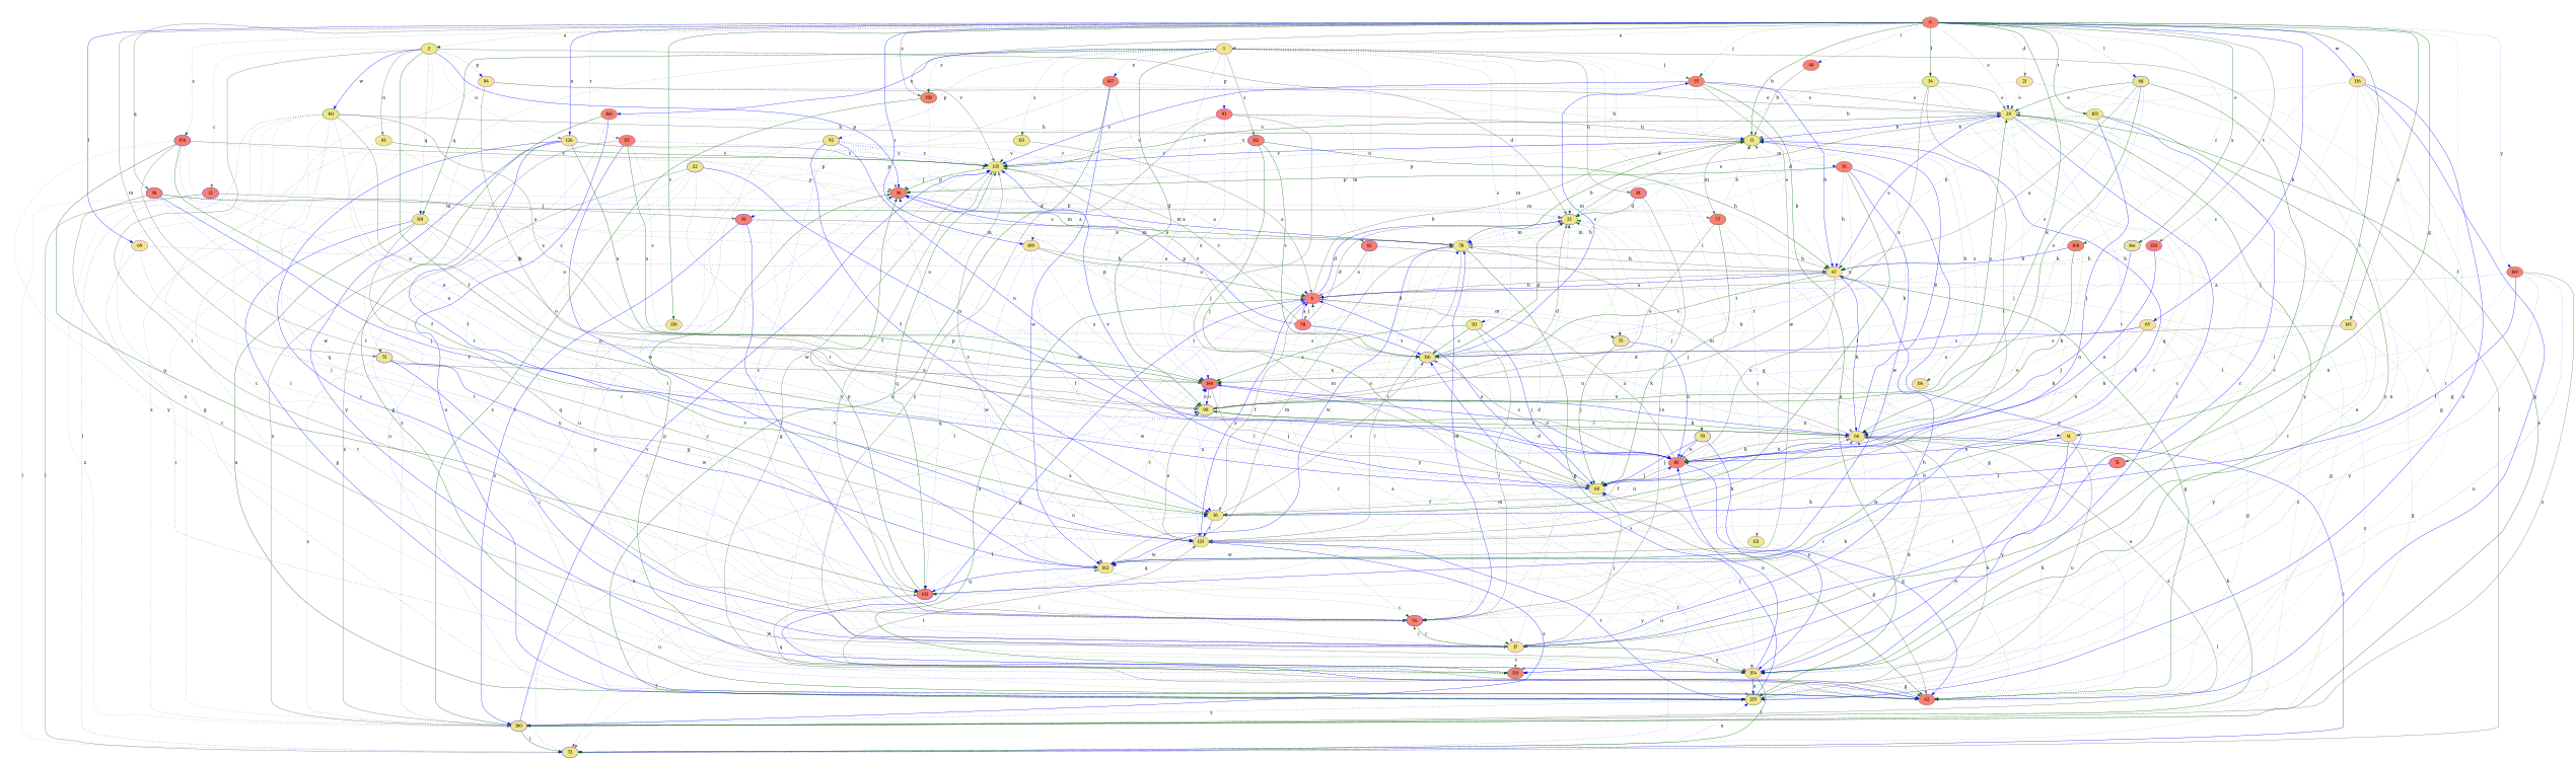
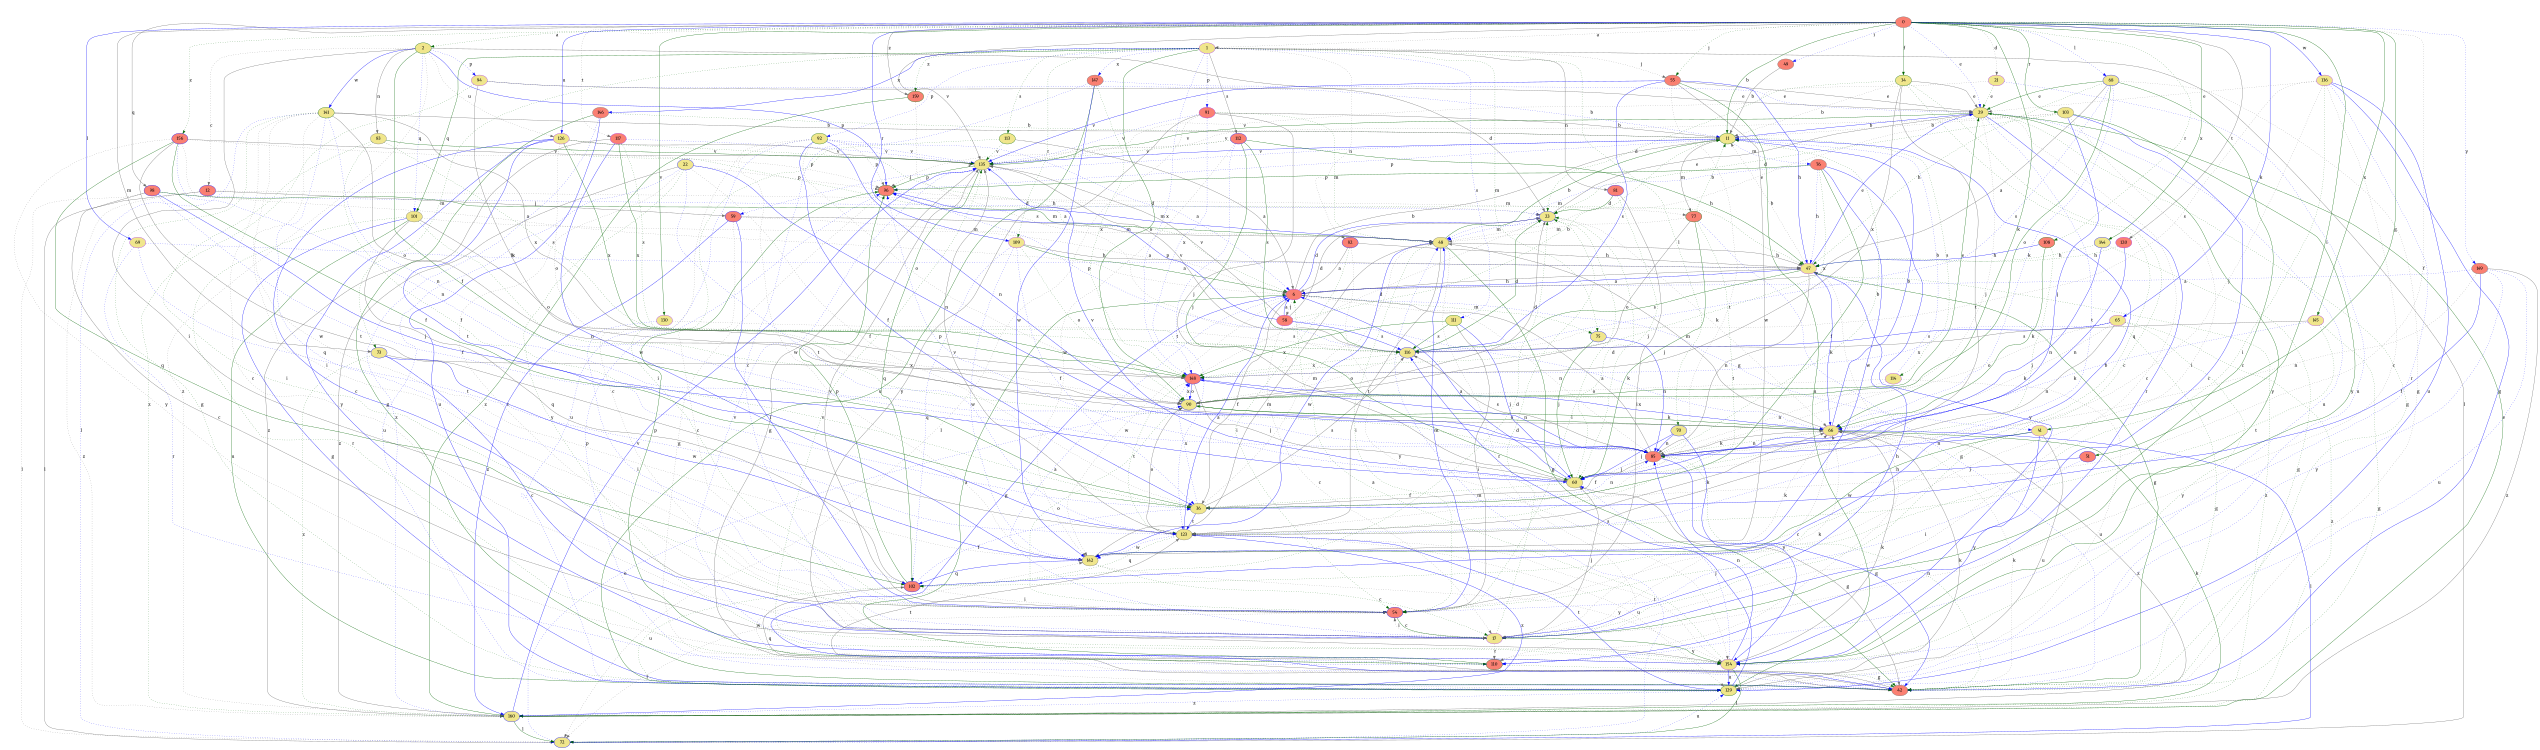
  strict digraph {
    fontname=Merriweather
    node [color=blue fillcolor=khaki fontname=Merriweather style=filled]
    edge [color=gray40 fontname=Merriweather style=dotted]
    0 [color=gray40 fillcolor=salmon]
    1 [color=purple]
    2 [color=darkgreen]
    11 [color=darkgreen]
    21 [color=purple]
    29 [color=gray40]
    34 [color=darkgreen]
    36 [color=gray40]
    41 [color=purple]
    49 [color=gray40 fillcolor=salmon]
    51 [fillcolor=salmon]
    55 [color=gray40 fillcolor=salmon]
    65 [color=purple]
    66 [color=purple]
    68
    69 [color=purple]
    73
    98 [fillcolor=salmon]
    103 [color=gray40]
    108 [color=darkgreen fillcolor=salmon]
    109 [color=purple]
    117 [color=purple fillcolor=salmon]
    120 [color=purple fillcolor=salmon]
    126 [color=purple]
    130 [color=purple]
    135 [color=gray40]
    136 [color=purple]
    144
    145 [color=purple]
    149 [color=gray40 fillcolor=salmon]
    156 [fillcolor=salmon]
    159 [color=darkgreen fillcolor=salmon]
    70
    72
    75
    81 [fillcolor=salmon]
    82 [fillcolor=salmon]
    90
    91 [color=purple fillcolor=salmon]
    92 [color=darkgreen]
    101 [color=gray40]
    111 [color=darkgreen]
    112 [fillcolor=salmon]
    113 [color=darkgreen]
-   121 [color=gray40]
    146 [color=gray40 fillcolor=salmon]
    147 [color=gray40 fillcolor=salmon]
    148 [fillcolor=salmon]
    12 [fillcolor=salmon]
    23
    54 [fillcolor=salmon]
    83 [color=gray40]
    94 [color=purple]
    96 [color=darkgreen fillcolor=salmon]
    141 [color=darkgreen]
    160
    59 [fillcolor=salmon]
    76 [color=gray40 fillcolor=salmon]
    77 [color=darkgreen fillcolor=salmon]
    114 [color=purple]
    129 [color=darkgreen]
    42 [color=gray40 fillcolor=salmon]
    17 [color=purple]
    60 [color=gray40]
    110 [color=darkgreen fillcolor=salmon]
    154 [color=purple]
    123 [color=gray40]
    102 [fillcolor=salmon]
    85 [color=gray40 fillcolor=salmon]
-   78 [color=gray40]
+   78 [color=gray40 label=48]
    116
    142 [color=gray40]
    47 [color=purple]
    6 [color=purple fillcolor=salmon]
    22
    58 [color=purple fillcolor=salmon]
    0 -> 1 [label=a]
    0 -> 2 [color=darkgreen label=a]
    0 -> 11 [color=darkgreen label=b style=solid]
    0 -> 21 [label=d]
    0 -> 29 [color=blue label=e]
    0 -> 34 [color=darkgreen label=f style=solid]
    0 -> 36 [label=f]
    0 -> 41 [color=darkgreen label=g style=solid]
    0 -> 49 [color=blue label=i]
    0 -> 51 [color=darkgreen label=i style=solid]
    0 -> 55 [color=darkgreen label=j]
    0 -> 65 [color=blue label=k style=solid]
    0 -> 66 [color=darkgreen label=k style=solid]
    0 -> 68 [color=blue label=l]
    0 -> 69 [color=blue label=l style=solid]
    0 -> 73 [label=m style=solid]
    0 -> 98 [label=q style=solid]
    0 -> 103 [color=darkgreen label=r style=solid]
    0 -> 108 [color=darkgreen label=r]
    0 -> 109 [color=blue label=r style=solid]
    0 -> 117 [label=t]
    0 -> 120 [label=t style=solid]
    0 -> 126 [color=blue label=u style=solid]
    0 -> 130 [color=darkgreen label=v style=solid]
    0 -> 135 [label=v style=solid]
    0 -> 136 [color=blue label=w style=solid]
    0 -> 144 [color=darkgreen label=x style=solid]
    0 -> 145 [color=darkgreen label=x style=solid]
    0 -> 149 [color=blue label=y]
    0 -> 156 [color=darkgreen label=z]
    0 -> 159 [label=z style=solid]
    1 -> 55 [label=j]
    1 -> 73 [color=darkgreen label=m]
    1 -> 109 [color=darkgreen label=r]
    1 -> 159 [color=darkgreen label=z]
    1 -> 70 [color=darkgreen label=l]
    1 -> 72 [label=l style=solid]
    1 -> 75 [color=darkgreen label=m]
    1 -> 81 [label=n style=solid]
    1 -> 82 [label=n]
    1 -> 90 [color=darkgreen label=o style=solid]
    1 -> 91 [color=blue label=p]
    1 -> 92 [color=blue label=p]
    1 -> 101 [color=darkgreen label=q style=solid]
    1 -> 111 [color=blue label=s]
    1 -> 112 [label=s style=solid]
    1 -> 113 [color=darkgreen label=s]
-   1 -> 121 [label=t]
    1 -> 146 [color=blue label=x style=solid]
    1 -> 147 [color=blue label=x]
    1 -> 148 [color=blue label=x]
    2 -> 36 [color=darkgreen label=f style=solid]
    2 -> 126 [label=u]
    2 -> 101 [color=blue label=q]
    2 -> 12 [label=c]
    2 -> 23 [label=d style=solid]
    2 -> 54 [label=i style=solid]
    2 -> 83 [label=n style=solid]
    2 -> 94 [color=blue label=p]
    2 -> 96 [color=blue label=p style=solid]
    2 -> 141 [color=blue label=w style=solid]
    2 -> 160 [label=z]
    11 -> 135 [color=blue label=v style=solid]
    11 -> 96 [color=blue label=p]
    11 -> 59 [color=blue label=j]
    11 -> 76 [color=blue label=m]
    11 -> 77 [label=m style=solid]
    11 -> 114 [color=darkgreen label=s]
    21 -> 29 [color=darkgreen label=e]
    21 -> 135 [label=v]
    21 -> 129 [color=blue label=u]
    29 -> 11 [color=blue label=b style=solid]
    29 -> 135 [color=darkgreen label=v style=solid]
    29 -> 129 [color=blue label=u]
    29 -> 42 [color=darkgreen label=g]
    29 -> 17 [label=c]
    29 -> 60 [label=j]
    29 -> 110 [color=blue label=r style=solid]
    29 -> 154 [color=darkgreen label=y style=solid]
    29 -> 123 [color=blue label=t]
    34 -> 11 [label=b]
    34 -> 29 [label=e style=solid]
    34 -> 148 [label=x style=solid]
    34 -> 23 [color=darkgreen label=d]
    34 -> 17 [color=darkgreen label=c]
    34 -> 123 [label=t style=solid]
    34 -> 102 [color=darkgreen label=q]
    36 -> 148 [color=blue label=x]
    36 -> 123 [color=blue label=t style=solid]
    36 -> 85 [color=blue label=n]
    36 -> 78 [label=m]
    36 -> 116 [label=s style=solid]
    41 -> 129 [label=u style=solid]
    41 -> 154 [color=blue label=y style=solid]
    41 -> 85 [color=blue label=n style=solid]
    41 -> 142 [color=darkgreen label=w style=solid]
    49 -> 11 [label=b style=solid]
    51 -> 54 [color=blue label=i]
    51 -> 60 [color=blue label=j style=solid]
    55 -> 29 [label=e style=solid]
    55 -> 135 [color=blue label=v style=solid]
    55 -> 129 [color=darkgreen label=u style=solid]
    55 -> 123 [label=t]
-   116 -> 55 [color=blue label=s style=solid]
+   55 -> 116 [color=blue label=s style=solid]
    55 -> 142 [label=w style=solid]
    55 -> 47 [color=blue label=h style=solid]
    65 -> 66 [label=k]
    65 -> 90 [label=o]
    65 -> 148 [color=blue label=x]
    65 -> 160 [color=darkgreen label=z]
    65 -> 42 [color=darkgreen label=g]
    65 -> 154 [color=darkgreen label=y]
    65 -> 85 [label=n style=solid]
    65 -> 116 [color=blue label=s style=solid]
    66 -> 11 [color=blue label=b style=solid]
    66 -> 72 [color=blue label=l style=solid]
    66 -> 90 [color=darkgreen label=o style=solid]
    66 -> 148 [color=blue label=x style=solid]
    66 -> 160 [label=z style=solid]
    66 -> 17 [label=c]
    66 -> 85 [color=darkgreen label=n]
    66 -> 78 [label=m style=solid]
    68 -> 29 [color=darkgreen label=e style=solid]
    68 -> 66 [color=blue label=k]
    68 -> 90 [color=darkgreen label=o style=solid]
    68 -> 42 [label=g]
    68 -> 17 [color=darkgreen label=c style=solid]
    68 -> 116 [color=blue label=s]
    68 -> 47 [color=darkgreen label=h]
    68 -> 6 [label=a style=solid]
    69 -> 110 [color=blue label=r]
    69 -> 123 [color=blue label=t]
    69 -> 47 [color=blue label=h]
    73 -> 148 [label=x style=solid]
    73 -> 160 [color=darkgreen label=z]
    73 -> 17 [color=blue label=c style=solid]
    73 -> 142 [color=blue label=w style=solid]
    98 -> 36 [color=blue label=f]
    98 -> 72 [label=l]
    98 -> 23 [color=blue label=d]
    98 -> 17 [label=c style=solid]
    98 -> 60 [color=blue label=j style=solid]
    98 -> 78 [color=darkgreen label=m style=solid]
    103 -> 11 [label=b]
    103 -> 135 [label=v]
    103 -> 23 [color=darkgreen label=d]
    103 -> 54 [label=i]
    103 -> 17 [color=blue label=c style=solid]
    103 -> 60 [color=blue label=j style=solid]
    103 -> 154 [color=darkgreen label=y style=solid]
    108 -> 66 [color=darkgreen label=k style=solid]
    108 -> 60 [color=darkgreen label=j]
    108 -> 47 [color=blue label=h style=solid]
    109 -> 36 [color=blue label=f]
    109 -> 90 [color=darkgreen label=o]
    109 -> 102 [color=blue label=q]
    109 -> 142 [color=blue label=w]
    109 -> 47 [label=h style=solid]
    109 -> 6 [color=darkgreen label=a style=solid]
    117 -> 135 [color=blue label=v]
    117 -> 148 [color=darkgreen label=x style=solid]
    117 -> 160 [label=z style=solid]
    117 -> 116 [color=darkgreen label=s]
    117 -> 142 [color=blue label=w style=solid]
    120 -> 85 [color=blue label=n style=solid]
    120 -> 47 [color=darkgreen label=h]
    126 -> 135 [label=v style=solid]
    126 -> 90 [label=o]
    126 -> 148 [color=darkgreen label=x style=solid]
    126 -> 17 [color=blue label=c style=solid]
    126 -> 154 [color=blue label=y style=solid]
    126 -> 123 [color=blue label=t style=solid]
    126 -> 47 [color=darkgreen label=h]
    126 -> 6 [color=darkgreen label=a]
    130 -> 54 [color=blue label=i]
    130 -> 116 [label=s]
    135 -> 96 [color=darkgreen label=p style=solid]
    135 -> 42 [label=g style=solid]
    135 -> 102 [color=darkgreen label=q style=solid]
    136 -> 29 [label=e]
    136 -> 54 [color=darkgreen label=i]
    136 -> 129 [color=blue label=u style=solid]
    136 -> 42 [color=blue label=g style=solid]
    136 -> 17 [label=c]
    136 -> 60 [label=j]
    136 -> 110 [color=blue label=r]
    136 -> 116 [label=s]
    144 -> 42 [color=darkgreen label=g]
    144 -> 85 [color=blue label=n style=solid]
    144 -> 47 [color=darkgreen label=h]
    145 -> 66 [color=blue label=k]
    145 -> 42 [color=darkgreen label=g]
    145 -> 123 [color=darkgreen label=t]
    145 -> 116 [label=s style=solid]
    149 -> 36 [color=blue label=f style=solid]
    149 -> 160 [label=z style=solid]
    149 -> 129 [color=blue label=u]
    149 -> 154 [color=blue label=y]
    149 -> 85 [label=n]
    149 -> 6 [color=blue label=a]
    156 -> 36 [color=darkgreen label=f style=solid]
    156 -> 135 [label=v style=solid]
    156 -> 96 [label=p]
    156 -> 154 [label=y]
    156 -> 123 [label=t style=solid]
    156 -> 102 [color=darkgreen label=q style=solid]
    156 -> 85 [color=blue label=n]
    156 -> 6 [label=a]
    159 -> 160 [color=darkgreen label=z style=solid]
    159 -> 116 [label=s]
    70 -> 60 [color=blue label=j style=solid]
    70 -> 154 [color=blue label=y style=solid]
    70 -> 85 [color=blue label=n style=solid]
    72 -> 90 [color=blue label=o]
    72 -> 129 [color=blue label=u]
    72 -> 78 [color=blue label=m]
    75 -> 60 [color=darkgreen label=j style=solid]
    75 -> 85 [color=blue label=n style=solid]
    81 -> 23 [color=darkgreen label=d style=solid]
    81 -> 54 [label=i style=solid]
    81 -> 60 [color=darkgreen label=j]
    82 -> 54 [color=darkgreen label=i]
    82 -> 154 [label=y]
    82 -> 47 [label=h style=solid]
    82 -> 6 [label=a style=solid]
    90 -> 29 [color=darkgreen label=e style=solid]
    90 -> 66 [color=darkgreen label=k style=solid]
    90 -> 148 [color=blue label=x]
    90 -> 23 [label=d style=solid]
    91 -> 11 [label=b style=solid]
    91 -> 135 [color=blue label=v]
    91 -> 72 [label=l]
    91 -> 148 [color=blue label=x]
    91 -> 60 [label=j style=solid]
    91 -> 154 [label=y style=solid]
    91 -> 78 [color=darkgreen label=m]
    92 -> 36 [color=blue label=f style=solid]
    92 -> 135 [color=blue label=v]
    92 -> 90 [label=o]
    92 -> 96 [label=p]
    92 -> 129 [color=blue label=u]
    92 -> 17 [label=c]
    92 -> 85 [color=blue label=n style=solid]
    92 -> 142 [label=w]
    92 -> 6 [color=blue label=a]
    101 -> 90 [label=o style=solid]
    101 -> 129 [color=darkgreen label=u style=solid]
    101 -> 42 [color=blue label=g style=solid]
    101 -> 110 [color=darkgreen label=r]
    101 -> 102 [label=q style=solid]
    101 -> 85 [color=darkgreen label=n]
    101 -> 78 [label=m]
    111 -> 148 [color=darkgreen label=x style=solid]
    111 -> 54 [label=i style=solid]
    111 -> 60 [color=blue label=j style=solid]
    111 -> 116 [color=darkgreen label=s style=solid]
    112 -> 135 [color=darkgreen label=v]
    112 -> 96 [label=p]
    112 -> 60 [color=darkgreen label=j style=solid]
    112 -> 123 [color=blue label=t]
    112 -> 116 [color=darkgreen label=s style=solid]
    112 -> 142 [label=w]
    112 -> 47 [color=darkgreen label=h style=solid]
    113 -> 135 [color=darkgreen label=v]
    113 -> 54 [color=darkgreen label=i]
    113 -> 6 [label=a style=solid]
-   121 -> 72 [label=l]
-   121 -> 142 [label=w]
    146 -> 11 [color=darkgreen label=b]
    146 -> 160 [color=blue label=z]
    146 -> 129 [color=blue label=u style=solid]
    146 -> 42 [color=darkgreen label=g style=solid]
    147 -> 29 [color=blue label=e]
    147 -> 148 [color=darkgreen label=x]
    147 -> 129 [color=darkgreen label=u style=solid]
    147 -> 17 [color=blue label=c]
    147 -> 142 [color=blue label=w style=solid]
    148 -> 90 [color=blue label=o style=solid]
    148 -> 23 [label=d]
    148 -> 60 [label=j style=solid]
    148 -> 123 [color=darkgreen label=t]
    148 -> 85 [color=blue label=n style=solid]
    12 -> 72 [label=l style=solid]
    12 -> 160 [label=z]
    12 -> 59 [label=j style=solid]
    12 -> 77 [label=m]
    23 -> 29 [label=e style=solid]
    23 -> 66 [label=k]
    23 -> 54 [color=darkgreen label=i]
    23 -> 78 [color=blue label=m]
    54 -> 135 [label=v style=solid]
    54 -> 72 [label=l]
    54 -> 90 [color=darkgreen label=o]
    54 -> 17 [color=darkgreen label=c style=solid]
    54 -> 78 [color=blue label=m style=solid]
    83 -> 36 [color=darkgreen label=f]
    83 -> 135 [color=darkgreen label=v style=solid]
    83 -> 54 [color=darkgreen label=i]
    83 -> 116 [color=darkgreen label=s]
    94 -> 11 [color=blue label=b]
    94 -> 29 [label=e style=solid]
    94 -> 66 [label=k style=solid]
    94 -> 160 [color=darkgreen label=z]
    96 -> 23 [label=d]
    96 -> 42 [label=g]
    96 -> 78 [color=blue label=m style=solid]
    141 -> 11 [label=b style=solid]
    141 -> 72 [color=blue label=l]
    141 -> 90 [label=o style=solid]
    141 -> 148 [label=x style=solid]
    141 -> 54 [label=i]
    141 -> 42 [color=darkgreen label=g]
    141 -> 17 [label=c]
    141 -> 102 [color=blue label=q]
    141 -> 85 [color=blue label=n]
    141 -> 142 [label=w]
    160 -> 29 [color=darkgreen label=e style=solid]
    160 -> 66 [color=darkgreen label=k style=solid]
    160 -> 135 [color=blue label=v style=solid]
    160 -> 72 [color=darkgreen label=l style=solid]
    59 -> 54 [color=blue label=i style=solid]
    59 -> 160 [color=blue label=z style=solid]
    59 -> 17 [label=c]
    59 -> 78 [label=m style=solid]
    59 -> 6 [label=a]
    76 -> 36 [color=darkgreen label=f style=solid]
    76 -> 148 [color=darkgreen label=x]
    76 -> 96 [color=darkgreen label=p style=solid]
    76 -> 154 [color=blue label=y style=solid]
    76 -> 78 [color=blue label=m]
    76 -> 142 [color=blue label=w style=solid]
    76 -> 47 [color=blue label=h]
    77 -> 11 [color=darkgreen label=b]
    77 -> 90 [label=o style=solid]
    77 -> 42 [color=blue label=g]
    77 -> 60 [color=darkgreen label=j style=solid]
    77 -> 123 [color=darkgreen label=t]
    77 -> 78 [label=m]
    114 -> 11 [color=blue label=b]
    114 -> 90 [label=o]
    114 -> 129 [label=u]
    114 -> 85 [label=n]
    129 -> 66 [label=k style=solid]
    129 -> 160 [color=blue label=z]
    129 -> 123 [color=blue label=t style=solid]
    129 -> 116 [color=blue label=s style=solid]
    129 -> 142 [label=w]
    42 -> 66 [label=k]
    42 -> 96 [color=blue label=p]
    42 -> 123 [label=t style=solid]
    42 -> 102 [label=q style=solid]
    42 -> 85 [color=darkgreen label=n]
    17 -> 66 [label=k]
    17 -> 23 [color=darkgreen label=d]
    17 -> 54 [label=i]
    17 -> 60 [label=j style=solid]
    17 -> 110 [label=r]
    17 -> 154 [color=darkgreen label=y style=solid]
    17 -> 47 [color=blue label=h style=solid]
    17 -> 6 [color=blue label=a]
    60 -> 36 [color=darkgreen label=f]
    60 -> 135 [color=blue label=v style=solid]
    60 -> 23 [color=darkgreen label=d]
    60 -> 96 [color=blue label=p]
    60 -> 42 [label=g style=solid]
    60 -> 6 [color=blue label=a style=solid]
    110 -> 135 [color=blue label=v]
    110 -> 96 [color=darkgreen label=p style=solid]
    110 -> 42 [color=darkgreen label=g]
    110 -> 47 [label=h]
    110 -> 6 [color=darkgreen label=a style=solid]
    154 -> 66 [label=k style=solid]
    154 -> 135 [color=darkgreen label=v]
    154 -> 72 [color=darkgreen label=l style=solid]
    154 -> 129 [color=blue label=u style=solid]
    154 -> 60 [color=blue label=j]
    154 -> 123 [label=t]
    154 -> 85 [color=blue label=n style=solid]
    154 -> 6 [color=darkgreen label=a]
    123 -> 66 [label=k style=solid]
    123 -> 135 [label=v style=solid]
    123 -> 90 [label=o style=solid]
    123 -> 160 [color=blue label=z style=solid]
    123 -> 129 [label=u]
    123 -> 102 [color=darkgreen label=q]
    123 -> 142 [color=blue label=w]
    123 -> 6 [color=blue label=a style=solid]
    102 -> 11 [color=blue label=b style=solid]
    102 -> 36 [color=blue label=f]
    102 -> 23 [color=darkgreen label=d]
    102 -> 54 [label=i]
    102 -> 96 [color=darkgreen label=p style=solid]
    102 -> 129 [color=darkgreen label=u]
    85 -> 11 [color=darkgreen label=b]
    85 -> 36 [label=f style=solid]
    85 -> 66 [label=k style=solid]
    85 -> 42 [color=blue label=g style=solid]
    85 -> 60 [color=blue label=j]
    85 -> 116 [label=s style=solid]
    85 -> 6 [label=a style=solid]
    78 -> 11 [color=darkgreen label=b style=solid]
    78 -> 29 [label=e]
    78 -> 54 [color=darkgreen label=i]
    78 -> 42 [color=darkgreen label=g style=solid]
    78 -> 110 [label=r]
    78 -> 123 [label=t style=solid]
    78 -> 142 [color=blue label=w style=solid]
    78 -> 47 [label=h style=solid]
    116 -> 135 [label=v style=solid]
    116 -> 90 [label=o]
    116 -> 148 [color=darkgreen label=x]
    116 -> 23 [color=darkgreen label=d style=solid]
    116 -> 96 [color=blue label=p]
    142 -> 66 [label=k]
    142 -> 17 [color=darkgreen label=c]
    142 -> 154 [label=y]
    142 -> 102 [color=blue label=q style=solid]
    142 -> 78 [label=m style=solid]
    47 -> 11 [label=b]
    47 -> 29 [color=blue label=e style=solid]
    47 -> 66 [color=blue label=k style=solid]
    47 -> 160 [color=darkgreen label=z]
    47 -> 42 [color=darkgreen label=g style=solid]
    47 -> 85 [label=n style=solid]
    47 -> 116 [color=darkgreen label=s style=solid]
    47 -> 6 [color=blue label=a style=solid]
    6 -> 11 [label=b style=solid]
    6 -> 36 [label=f style=solid]
    6 -> 41 [color=blue label=g]
    6 -> 75 [color=darkgreen label=m]
    6 -> 23 [color=blue label=d style=solid]
    6 -> 42 [color=blue label=g style=solid]
    6 -> 85 [label=n]
    6 -> 142 [label=w]
    6 -> 47 [label=h style=solid]
    6 -> 58 [label=j]
    22 -> 36 [label=f]
    22 -> 96 [label=p]
    22 -> 160 [label=z style=solid]
    22 -> 129 [color=blue label=u]
    22 -> 17 [label=c]
    22 -> 154 [color=darkgreen label=y]
    22 -> 123 [color=blue label=t]
    22 -> 85 [color=blue label=n style=solid]
    58 -> 11 [color=darkgreen label=b]
    58 -> 66 [color=blue label=k]
    58 -> 135 [label=v style=solid]
    58 -> 23 [label=d style=solid]
    58 -> 96 [color=blue label=p style=solid]
    58 -> 17 [label=c]
    58 -> 116 [color=blue label=s style=solid]
    58 -> 6 [color=blue label=a style=solid]
  }
